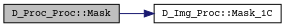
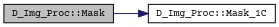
  digraph {
    rankdir=LR
    fontname="Courier Prime"
    node [color=black fontname="Courier Prime" fontsize=10 shape=record style=filled]
-   n1 [fillcolor=grey75 fontcolor=black height=0.2 label="D_Proc_Proc::Mask" width=0.4]
+   n1 [fillcolor=grey75 fontcolor=black height=0.2 label="D_Img_Proc::Mask" width=0.4]
    n2 [fillcolor=white height=0.2 label="D_Img_Proc::Mask_1C" width=0.4]
    n1 -> n2 [color=midnightblue fontname="Courier Prime" fontsize=10 labelfontname=Helvetica labelfontsize=10 style=solid]
  }
